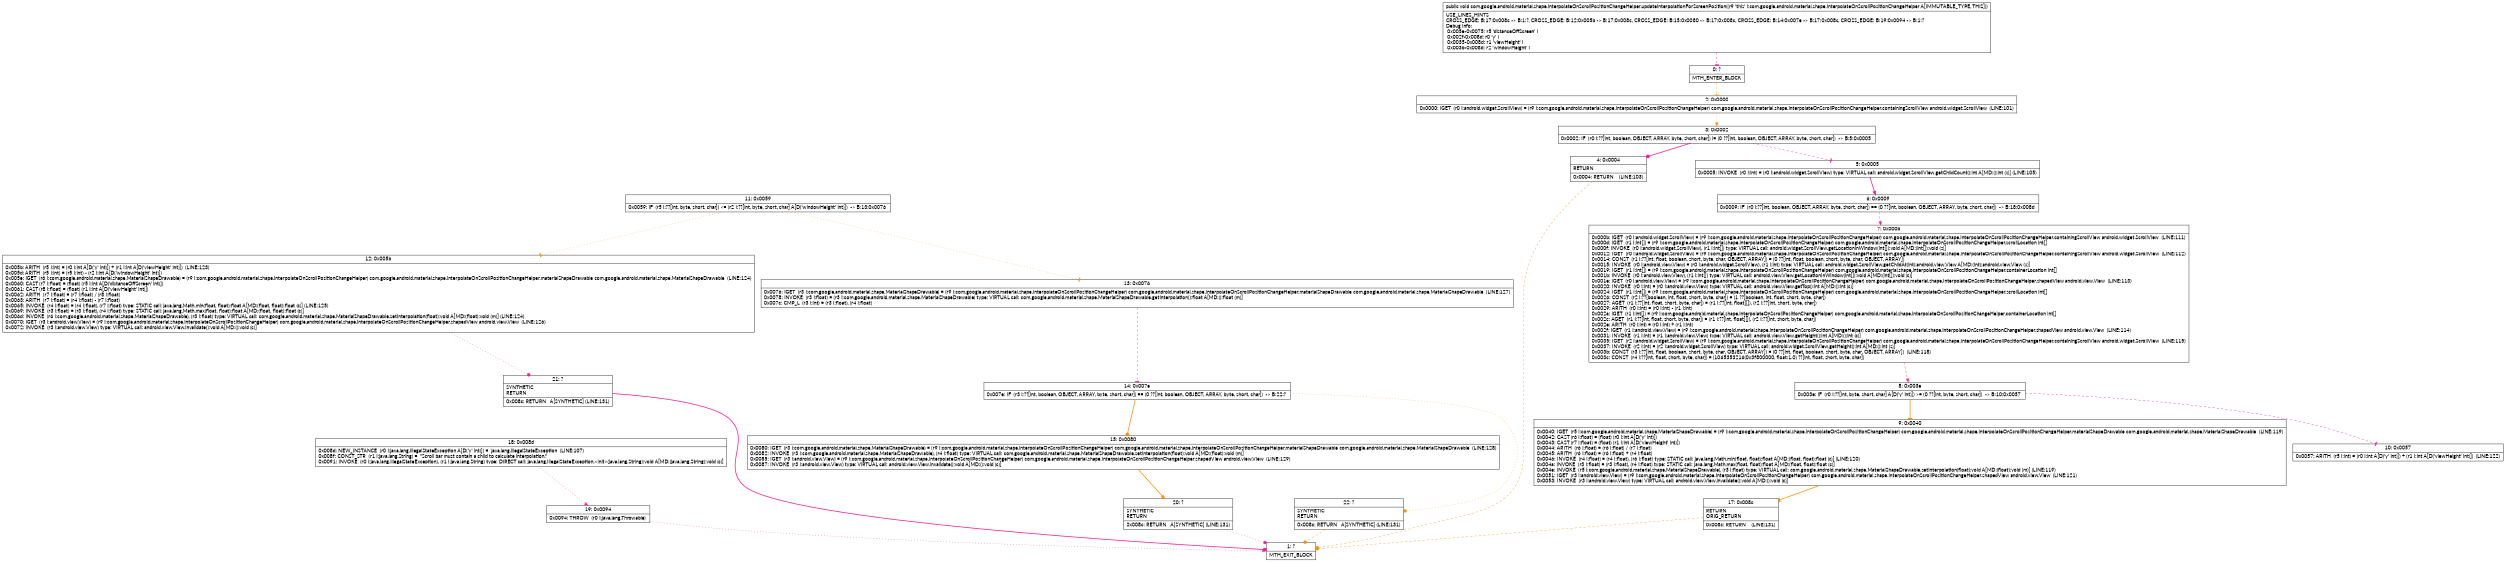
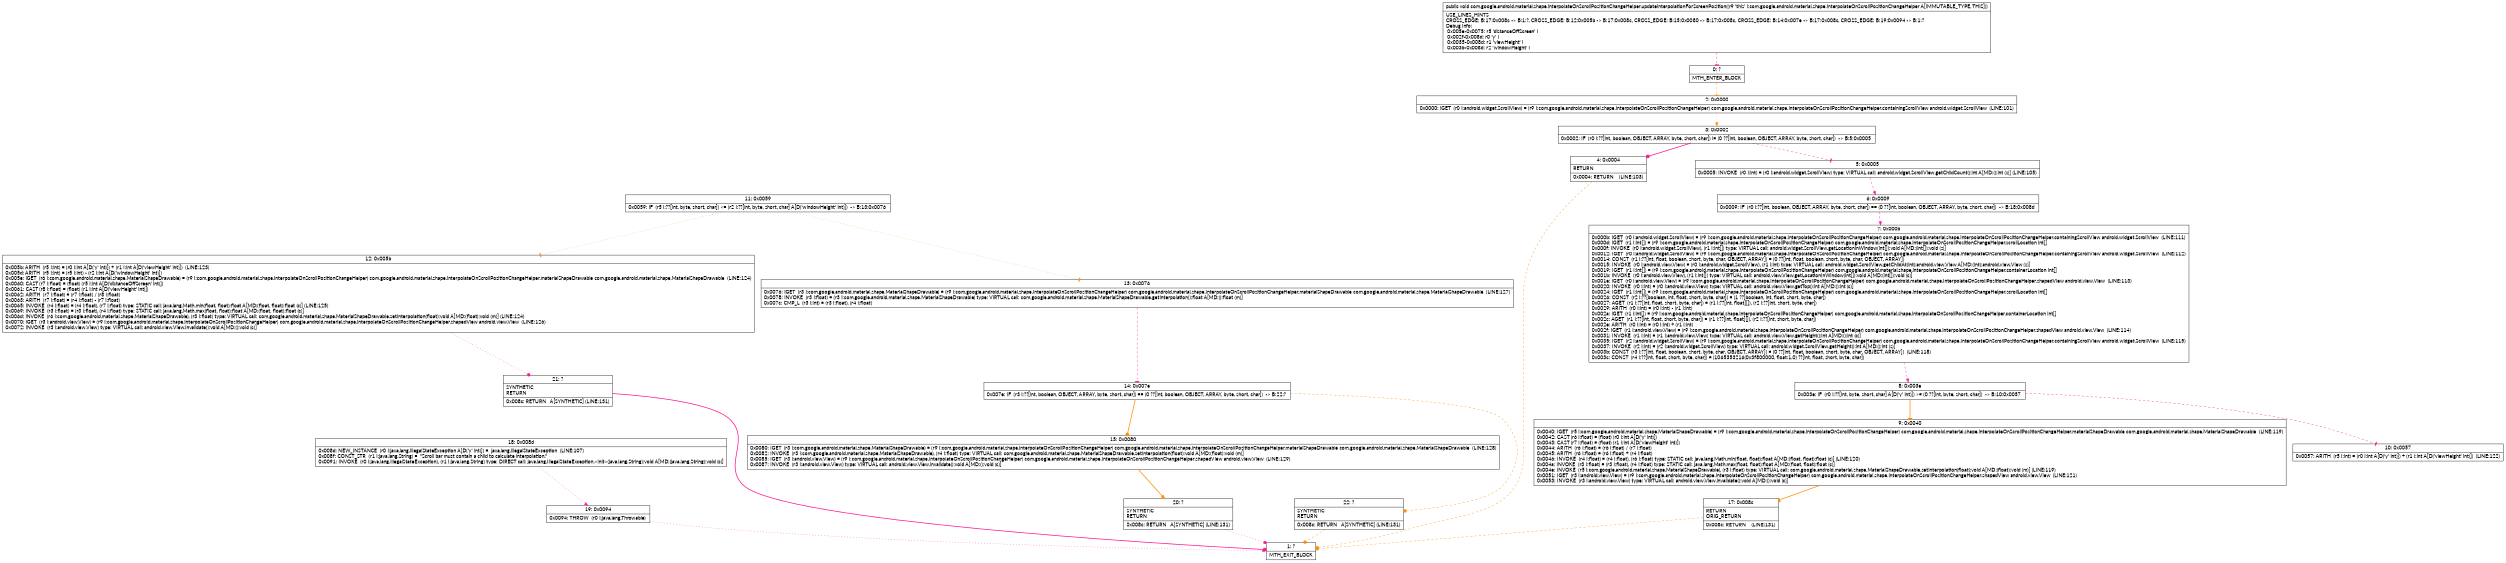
  digraph {
    fontname=Lato
    node [fontname=Lato shape=record]
    edge [arrowhead=tee color=deeppink fontname=Lato style=dashed]
    n1 [label="{0\:\ ?|MTH_ENTER_BLOCK\l}"]
    n2 [label="{2\:\ 0x0000|0x0000: IGET  (r0 I:android.widget.ScrollView) = (r9 I:com.google.android.material.shape.InterpolateOnScrollPositionChangeHelper) com.google.android.material.shape.InterpolateOnScrollPositionChangeHelper.containingScrollView android.widget.ScrollView  (LINE:101)\l}"]
    n3 [label="{3\:\ 0x0002|0x0002: IF  (r0 I:??[int, boolean, OBJECT, ARRAY, byte, short, char]) != (0 ??[int, boolean, OBJECT, ARRAY, byte, short, char])  \-\> B:5:0x0005 \l}"]
    n4 [label="{4\:\ 0x0004|RETURN\l|0x0004: RETURN    (LINE:103)\l}"]
    n5 [label="{5\:\ 0x0005|0x0005: INVOKE  (r0 I:int) = (r0 I:android.widget.ScrollView) type: VIRTUAL call: android.widget.ScrollView.getChildCount():int A[MD:():int (s)] (LINE:105)\l}"]
    n6 [label="{1\:\ ?|MTH_EXIT_BLOCK\l}"]
    n7 [label="{6\:\ 0x0009|0x0009: IF  (r0 I:??[int, boolean, OBJECT, ARRAY, byte, short, char]) == (0 ??[int, boolean, OBJECT, ARRAY, byte, short, char])  \-\> B:18:0x008d \l}"]
    n8 [label="{7\:\ 0x000b|0x000b: IGET  (r0 I:android.widget.ScrollView) = (r9 I:com.google.android.material.shape.InterpolateOnScrollPositionChangeHelper) com.google.android.material.shape.InterpolateOnScrollPositionChangeHelper.containingScrollView android.widget.ScrollView  (LINE:111)\l0x000d: IGET  (r1 I:int[]) = (r9 I:com.google.android.material.shape.InterpolateOnScrollPositionChangeHelper) com.google.android.material.shape.InterpolateOnScrollPositionChangeHelper.scrollLocation int[] \l0x000f: INVOKE  (r0 I:android.widget.ScrollView), (r1 I:int[]) type: VIRTUAL call: android.widget.ScrollView.getLocationInWindow(int[]):void A[MD:(int[]):void (s)]\l0x0012: IGET  (r0 I:android.widget.ScrollView) = (r9 I:com.google.android.material.shape.InterpolateOnScrollPositionChangeHelper) com.google.android.material.shape.InterpolateOnScrollPositionChangeHelper.containingScrollView android.widget.ScrollView  (LINE:112)\l0x0014: CONST  (r1 I:??[int, float, boolean, short, byte, char, OBJECT, ARRAY]) = (0 ??[int, float, boolean, short, byte, char, OBJECT, ARRAY]) \l0x0015: INVOKE  (r0 I:android.view.View) = (r0 I:android.widget.ScrollView), (r1 I:int) type: VIRTUAL call: android.widget.ScrollView.getChildAt(int):android.view.View A[MD:(int):android.view.View (s)]\l0x0019: IGET  (r1 I:int[]) = (r9 I:com.google.android.material.shape.InterpolateOnScrollPositionChangeHelper) com.google.android.material.shape.InterpolateOnScrollPositionChangeHelper.containerLocation int[] \l0x001b: INVOKE  (r0 I:android.view.View), (r1 I:int[]) type: VIRTUAL call: android.view.View.getLocationInWindow(int[]):void A[MD:(int[]):void (c)]\l0x001e: IGET  (r0 I:android.view.View) = (r9 I:com.google.android.material.shape.InterpolateOnScrollPositionChangeHelper) com.google.android.material.shape.InterpolateOnScrollPositionChangeHelper.shapedView android.view.View  (LINE:113)\l0x0020: INVOKE  (r0 I:int) = (r0 I:android.view.View) type: VIRTUAL call: android.view.View.getTop():int A[MD:():int (c)]\l0x0024: IGET  (r1 I:int[]) = (r9 I:com.google.android.material.shape.InterpolateOnScrollPositionChangeHelper) com.google.android.material.shape.InterpolateOnScrollPositionChangeHelper.scrollLocation int[] \l0x0026: CONST  (r2 I:??[boolean, int, float, short, byte, char]) = (1 ??[boolean, int, float, short, byte, char]) \l0x0027: AGET  (r1 I:??[int, float, short, byte, char]) = (r1 I:??[int, float][]), (r2 I:??[int, short, byte, char]) \l0x0029: ARITH  (r0 I:int) = (r0 I:int) \- (r1 I:int) \l0x002a: IGET  (r1 I:int[]) = (r9 I:com.google.android.material.shape.InterpolateOnScrollPositionChangeHelper) com.google.android.material.shape.InterpolateOnScrollPositionChangeHelper.containerLocation int[] \l0x002c: AGET  (r1 I:??[int, float, short, byte, char]) = (r1 I:??[int, float][]), (r2 I:??[int, short, byte, char]) \l0x002e: ARITH  (r0 I:int) = (r0 I:int) + (r1 I:int) \l0x002f: IGET  (r1 I:android.view.View) = (r9 I:com.google.android.material.shape.InterpolateOnScrollPositionChangeHelper) com.google.android.material.shape.InterpolateOnScrollPositionChangeHelper.shapedView android.view.View  (LINE:114)\l0x0031: INVOKE  (r1 I:int) = (r1 I:android.view.View) type: VIRTUAL call: android.view.View.getHeight():int A[MD:():int (c)]\l0x0035: IGET  (r2 I:android.widget.ScrollView) = (r9 I:com.google.android.material.shape.InterpolateOnScrollPositionChangeHelper) com.google.android.material.shape.InterpolateOnScrollPositionChangeHelper.containingScrollView android.widget.ScrollView  (LINE:115)\l0x0037: INVOKE  (r2 I:int) = (r2 I:android.widget.ScrollView) type: VIRTUAL call: android.widget.ScrollView.getHeight():int A[MD:():int (s)]\l0x003b: CONST  (r3 I:??[int, float, boolean, short, byte, char, OBJECT, ARRAY]) = (0 ??[int, float, boolean, short, byte, char, OBJECT, ARRAY])  (LINE:118)\l0x003c: CONST  (r4 I:??[int, float, short, byte, char]) = (1065353216(0x3f800000, float:1.0) ??[int, float, short, byte, char]) \l}"]
    n9 [label="{8\:\ 0x003e|0x003e: IF  (r0 I:??[int, byte, short, char] A[D('y' int)]) \>= (0 ??[int, byte, short, char])  \-\> B:10:0x0057 \l}"]
    n10 [label="{18\:\ 0x008d|0x008d: NEW_INSTANCE  (r0 I:java.lang.IllegalStateException A[D('y' int)]) =  java.lang.IllegalStateException  (LINE:107)\l0x008f: CONST_STR  (r1 I:java.lang.String) =  \"Scroll bar must contain a child to calculate interpolation.\" \l0x0091: INVOKE  (r0 I:java.lang.IllegalStateException), (r1 I:java.lang.String) type: DIRECT call: java.lang.IllegalStateException.\<init\>(java.lang.String):void A[MD:(java.lang.String):void (c)]\l}"]
    n11 [label="{19\:\ 0x0094|0x0094: THROW  (r0 I:java.lang.Throwable) \l}"]
    n12 [label="{9\:\ 0x0040|0x0040: IGET  (r5 I:com.google.android.material.shape.MaterialShapeDrawable) = (r9 I:com.google.android.material.shape.InterpolateOnScrollPositionChangeHelper) com.google.android.material.shape.InterpolateOnScrollPositionChangeHelper.materialShapeDrawable com.google.android.material.shape.MaterialShapeDrawable  (LINE:119)\l0x0042: CAST (r6 I:float) = (float) (r0 I:int A[D('y' int)]) \l0x0043: CAST (r7 I:float) = (float) (r1 I:int A[D('viewHeight' int)]) \l0x0044: ARITH  (r6 I:float) = (r6 I:float) \/ (r7 I:float) \l0x0045: ARITH  (r6 I:float) = (r6 I:float) + (r4 I:float) \l0x0046: INVOKE  (r4 I:float) = (r4 I:float), (r6 I:float) type: STATIC call: java.lang.Math.min(float, float):float A[MD:(float, float):float (c)] (LINE:120)\l0x004a: INVOKE  (r3 I:float) = (r3 I:float), (r4 I:float) type: STATIC call: java.lang.Math.max(float, float):float A[MD:(float, float):float (c)]\l0x004e: INVOKE  (r5 I:com.google.android.material.shape.MaterialShapeDrawable), (r3 I:float) type: VIRTUAL call: com.google.android.material.shape.MaterialShapeDrawable.setInterpolation(float):void A[MD:(float):void (m)] (LINE:119)\l0x0051: IGET  (r3 I:android.view.View) = (r9 I:com.google.android.material.shape.InterpolateOnScrollPositionChangeHelper) com.google.android.material.shape.InterpolateOnScrollPositionChangeHelper.shapedView android.view.View  (LINE:121)\l0x0053: INVOKE  (r3 I:android.view.View) type: VIRTUAL call: android.view.View.invalidate():void A[MD:():void (c)]\l}"]
    n13 [label="{10\:\ 0x0057|0x0057: ARITH  (r5 I:int) = (r0 I:int A[D('y' int)]) + (r1 I:int A[D('viewHeight' int)])  (LINE:122)\l}"]
    n14 [label="{17\:\ 0x008c|RETURN\lORIG_RETURN\l|0x008c: RETURN    (LINE:131)\l}"]
    n15 [label="{11\:\ 0x0059|0x0059: IF  (r5 I:??[int, byte, short, char]) \<= (r2 I:??[int, byte, short, char] A[D('windowHeight' int)])  \-\> B:13:0x0076 \l}"]
    n16 [label="{12\:\ 0x005b|0x005b: ARITH  (r5 I:int) = (r0 I:int A[D('y' int)]) + (r1 I:int A[D('viewHeight' int)])  (LINE:123)\l0x005d: ARITH  (r5 I:int) = (r5 I:int) \- (r2 I:int A[D('windowHeight' int)]) \l0x005e: IGET  (r6 I:com.google.android.material.shape.MaterialShapeDrawable) = (r9 I:com.google.android.material.shape.InterpolateOnScrollPositionChangeHelper) com.google.android.material.shape.InterpolateOnScrollPositionChangeHelper.materialShapeDrawable com.google.android.material.shape.MaterialShapeDrawable  (LINE:124)\l0x0060: CAST (r7 I:float) = (float) (r5 I:int A[D('distanceOffScreen' int)]) \l0x0061: CAST (r8 I:float) = (float) (r1 I:int A[D('viewHeight' int)]) \l0x0062: ARITH  (r7 I:float) = (r7 I:float) \/ (r8 I:float) \l0x0063: ARITH  (r7 I:float) = (r4 I:float) \- (r7 I:float) \l0x0065: INVOKE  (r4 I:float) = (r4 I:float), (r7 I:float) type: STATIC call: java.lang.Math.min(float, float):float A[MD:(float, float):float (c)] (LINE:125)\l0x0069: INVOKE  (r3 I:float) = (r3 I:float), (r4 I:float) type: STATIC call: java.lang.Math.max(float, float):float A[MD:(float, float):float (c)]\l0x006d: INVOKE  (r6 I:com.google.android.material.shape.MaterialShapeDrawable), (r3 I:float) type: VIRTUAL call: com.google.android.material.shape.MaterialShapeDrawable.setInterpolation(float):void A[MD:(float):void (m)] (LINE:124)\l0x0070: IGET  (r3 I:android.view.View) = (r9 I:com.google.android.material.shape.InterpolateOnScrollPositionChangeHelper) com.google.android.material.shape.InterpolateOnScrollPositionChangeHelper.shapedView android.view.View  (LINE:126)\l0x0072: INVOKE  (r3 I:android.view.View) type: VIRTUAL call: android.view.View.invalidate():void A[MD:():void (c)]\l}"]
    n17 [label="{13\:\ 0x0076|0x0076: IGET  (r3 I:com.google.android.material.shape.MaterialShapeDrawable) = (r9 I:com.google.android.material.shape.InterpolateOnScrollPositionChangeHelper) com.google.android.material.shape.InterpolateOnScrollPositionChangeHelper.materialShapeDrawable com.google.android.material.shape.MaterialShapeDrawable  (LINE:127)\l0x0078: INVOKE  (r3 I:float) = (r3 I:com.google.android.material.shape.MaterialShapeDrawable) type: VIRTUAL call: com.google.android.material.shape.MaterialShapeDrawable.getInterpolation():float A[MD:():float (m)]\l0x007c: CMP_L  (r3 I:int) = (r3 I:float), (r4 I:float) \l}"]
    n18 [label="{21\:\ ?|SYNTHETIC\lRETURN\l|0x008c: RETURN   A[SYNTHETIC] (LINE:131)\l}"]
    n19 [label="{14\:\ 0x007e|0x007e: IF  (r3 I:??[int, boolean, OBJECT, ARRAY, byte, short, char]) == (0 ??[int, boolean, OBJECT, ARRAY, byte, short, char])  \-\> B:22:? \l}"]
    n20 [label="{15\:\ 0x0080|0x0080: IGET  (r3 I:com.google.android.material.shape.MaterialShapeDrawable) = (r9 I:com.google.android.material.shape.InterpolateOnScrollPositionChangeHelper) com.google.android.material.shape.InterpolateOnScrollPositionChangeHelper.materialShapeDrawable com.google.android.material.shape.MaterialShapeDrawable  (LINE:128)\l0x0082: INVOKE  (r3 I:com.google.android.material.shape.MaterialShapeDrawable), (r4 I:float) type: VIRTUAL call: com.google.android.material.shape.MaterialShapeDrawable.setInterpolation(float):void A[MD:(float):void (m)]\l0x0085: IGET  (r3 I:android.view.View) = (r9 I:com.google.android.material.shape.InterpolateOnScrollPositionChangeHelper) com.google.android.material.shape.InterpolateOnScrollPositionChangeHelper.shapedView android.view.View  (LINE:129)\l0x0087: INVOKE  (r3 I:android.view.View) type: VIRTUAL call: android.view.View.invalidate():void A[MD:():void (c)]\l}"]
    n21 [label="{22\:\ ?|SYNTHETIC\lRETURN\l|0x008c: RETURN   A[SYNTHETIC] (LINE:131)\l}"]
    n22 [label="{20\:\ ?|SYNTHETIC\lRETURN\l|0x008c: RETURN   A[SYNTHETIC] (LINE:131)\l}"]
    n23 [label="{public void com.google.android.material.shape.InterpolateOnScrollPositionChangeHelper.updateInterpolationForScreenPosition((r9 'this' I:com.google.android.material.shape.InterpolateOnScrollPositionChangeHelper A[IMMUTABLE_TYPE, THIS]))  | USE_LINES_HINTS\lCROSS_EDGE: B:17:0x008c \-\> B:1:?, CROSS_EDGE: B:12:0x005b \-\> B:17:0x008c, CROSS_EDGE: B:15:0x0080 \-\> B:17:0x008c, CROSS_EDGE: B:14:0x007e \-\> B:17:0x008c, CROSS_EDGE: B:19:0x0094 \-\> B:1:?\lDebug Info:\l  0x005e\-0x0075: r5 'distanceOffScreen' I\l  0x002f\-0x008d: r0 'y' I\l  0x0035\-0x008d: r1 'viewHeight' I\l  0x003b\-0x008d: r2 'windowHeight' I\l}"]
    n1 -> n2 [color=darkorange]
    n2 -> n3 [arrowhead=normal color=darkorange style=dotted]
    n3 -> n4 [arrowhead=dot style=bold]
    n3 -> n5
    n4 -> n6 [arrowhead=dot color=darkorange]
-   n5 -> n7 [arrowhead=normal style=bold]
+   n5 -> n7 [arrowhead=normal]
    n7 -> n8 [arrowhead=normal]
    n8 -> n9 [arrowhead=normal]
    n9 -> n12 [color=darkorange style=bold]
    n9 -> n13
    n10 -> n11 [arrowhead=normal style=dotted]
    n11 -> n6 [arrowhead=normal style=dotted]
    n12 -> n14 [color=darkorange style=bold]
    n14 -> n6 [arrowhead=dot color=darkorange]
    n15 -> n16 [color=darkorange style=dotted]
    n15 -> n17 [color=darkorange style=dotted]
    n16 -> n18 [arrowhead=dot style=dotted]
    n17 -> n19
    n18 -> n6 [arrowhead=dot style=bold]
    n19 -> n20 [arrowhead=dot color=darkorange style=bold]
-   n19 -> n21 [arrowhead=dot color=darkorange style=dotted]
+   n19 -> n21 [arrowhead=dot color=darkorange]
    n20 -> n22 [arrowhead=normal color=darkorange style=bold]
    n21 -> n6 [arrowhead=dot color=darkorange]
    n22 -> n6 [arrowhead=dot style=dotted]
    n23 -> n1
  }
